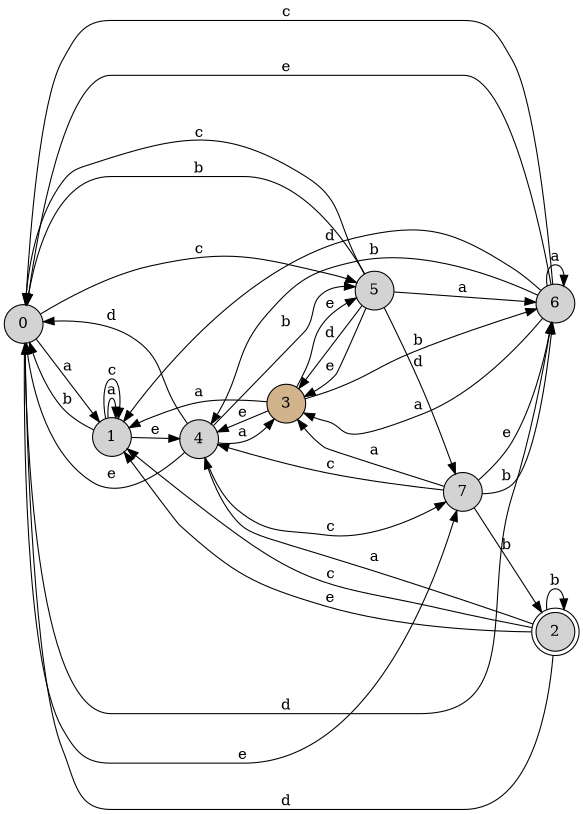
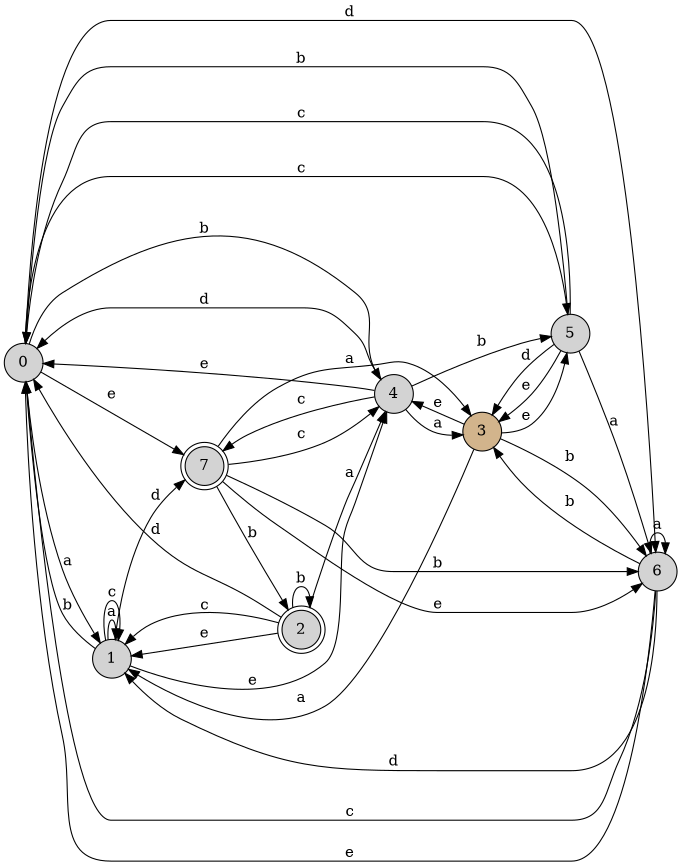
  digraph {
    rankdir=LR
    node [color=black fillcolor=lightgrey shape=circle style=filled]
    n1 [label=0]
    n2 [label=1]
    n3 [label=4 style="rounded,filled"]
    n4 [label=5]
    n5 [label=6]
-   n6 [label=7 style="rounded,filled"]
+   n6 [label=7 shape=doublecircle style="rounded,filled"]
    n7 [fillcolor=tan label=3]
    n8 [label=2 shape=doublecircle]
    n1 -> n2 [label=a]
-   n5 -> n3 [label=b]
+   n1 -> n3 [label=b]
    n1 -> n4 [label=c]
    n1 -> n5 [label=d]
    n1 -> n6 [label=e]
    n2 -> n1 [label=b]
    n2 -> n2 [label=a]
    n2 -> n2 [label=c]
    n2 -> n3 [label=e]
-   n4 -> n6 [label=d]
+   n2 -> n6 [label=d]
    n3 -> n1 [label=d]
    n3 -> n1 [label=e]
    n3 -> n4 [label=b]
    n3 -> n6 [label=c]
    n3 -> n7 [label=a]
    n4 -> n1 [label=b]
    n4 -> n1 [label=c]
    n4 -> n5 [label=a]
    n4 -> n7 [label=d]
    n4 -> n7 [label=e]
    n5 -> n1 [label=c]
    n5 -> n1 [label=e]
    n5 -> n2 [label=d]
    n5 -> n5 [label=a]
-   n5 -> n7 [label=a]
+   n5 -> n7 [label=b]
    n6 -> n3 [label=c]
    n6 -> n5 [label=b]
    n6 -> n5 [label=e]
    n6 -> n7 [label=a]
    n6 -> n8 [label=b]
    n7 -> n2 [label=a]
    n7 -> n3 [label=e]
    n7 -> n4 [label=e]
    n7 -> n5 [label=b]
    n8 -> n1 [label=d]
    n8 -> n2 [label=c]
    n8 -> n2 [label=e]
    n8 -> n3 [label=a]
    n8 -> n8 [label=b]
  }
